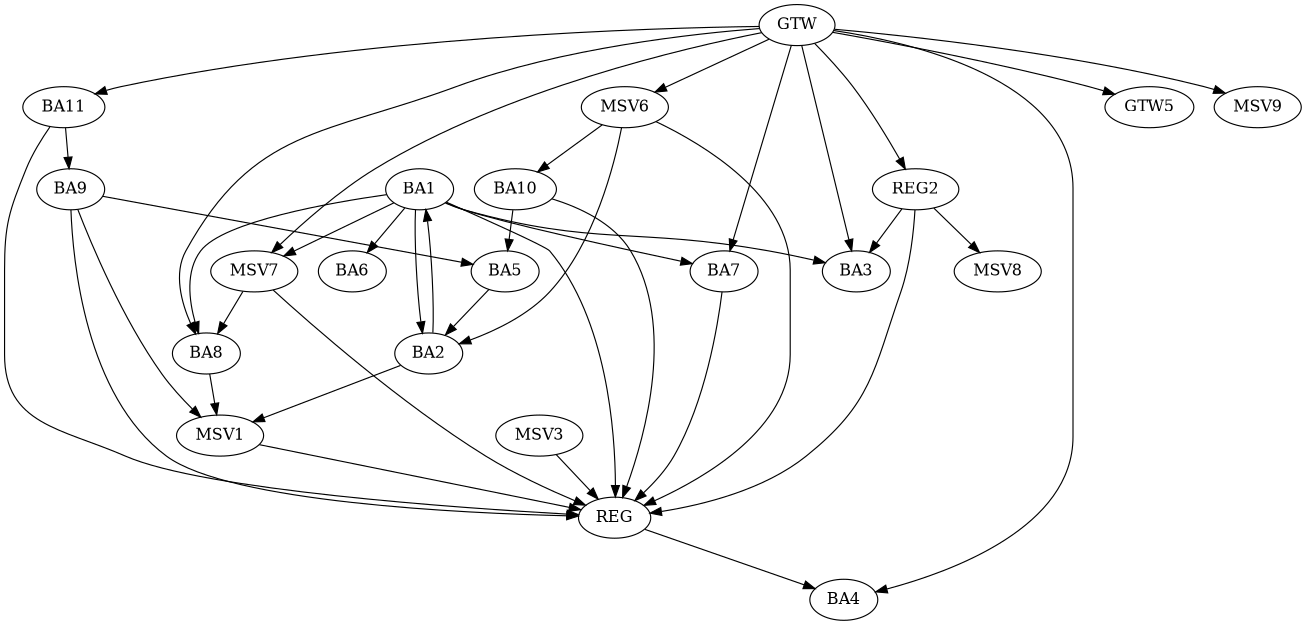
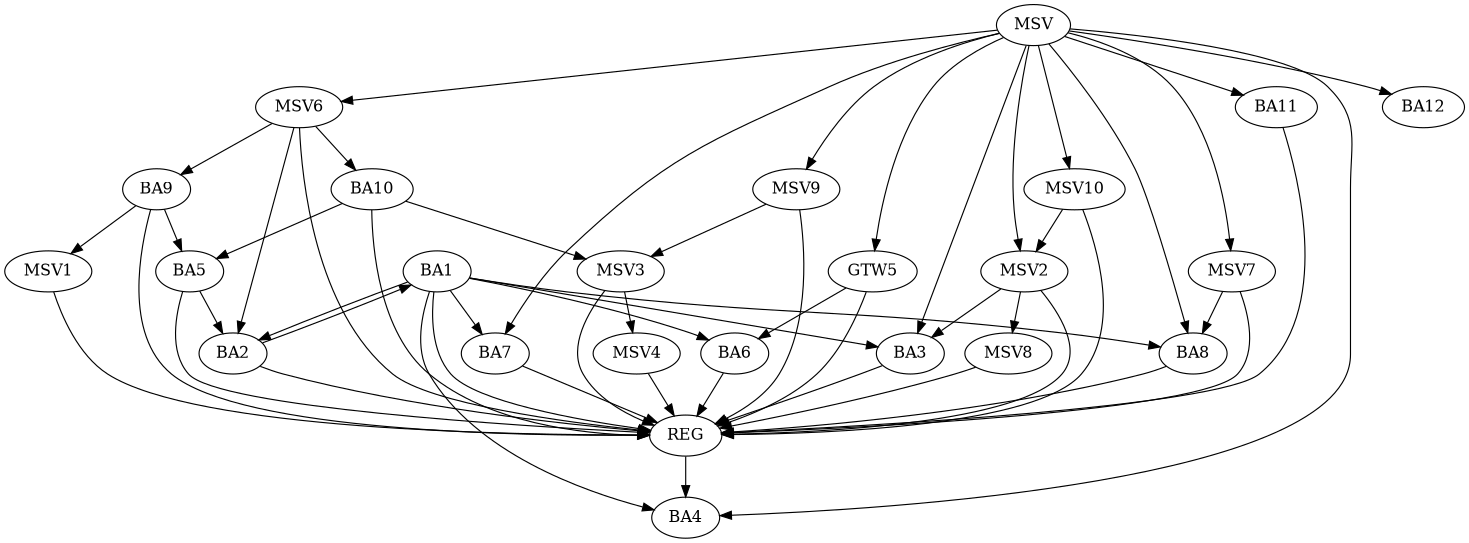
  strict digraph {
    n1 [label=BA1]
    n2 [label=BA2]
    n3 [label=BA3]
    n4 [label=BA4]
    n5 [label=BA6]
    n6 [label=BA7]
    n7 [label=BA8]
    n8 [label=REG]
    n9 [label=BA5]
    n10 [label=MSV8]
    n11 [label=BA9]
    n12 [label=MSV1]
    n13 [label=BA10]
    n14 [label=MSV3]
+   n15 [label=MSV4]
    n16 [label=BA11]
-   n18 [label=GTW]
-   n19 [label=REG2]
+   n17 [label=BA12]
+   n18 [label=MSV]
+   n19 [label=MSV2]
    n20 [label=GTW5]
    n21 [label=MSV6]
    n22 [label=MSV7]
    n23 [label=MSV9]
+   n24 [label=MSV10]
    n1 -> n2
    n1 -> n3
-   n1 -> n22
+   n1 -> n4
    n1 -> n5
    n1 -> n6
    n1 -> n7
    n1 -> n8
    n2 -> n1
-   n2 -> n12
+   n2 -> n8
+   n3 -> n8
+   n5 -> n8
    n6 -> n8
-   n7 -> n12
+   n7 -> n8
    n8 -> n4
    n9 -> n2
+   n9 -> n8
+   n10 -> n8
    n11 -> n8
    n11 -> n9
    n11 -> n12
    n12 -> n8
    n13 -> n8
    n13 -> n9
+   n13 -> n14
    n14 -> n8
+   n14 -> n15
+   n15 -> n8
    n16 -> n8
-   n16 -> n11
+   n21 -> n11
    n18 -> n3
    n18 -> n4
    n18 -> n6
    n18 -> n7
    n18 -> n16
+   n18 -> n17
    n18 -> n19
    n18 -> n20
    n18 -> n21
    n18 -> n22
    n18 -> n23
+   n18 -> n24
    n19 -> n3
    n19 -> n8
    n19 -> n10
+   n20 -> n5
+   n20 -> n8
    n21 -> n2
    n21 -> n8
    n21 -> n13
    n22 -> n7
    n22 -> n8
+   n23 -> n8
+   n23 -> n14
+   n24 -> n8
+   n24 -> n19
  }
